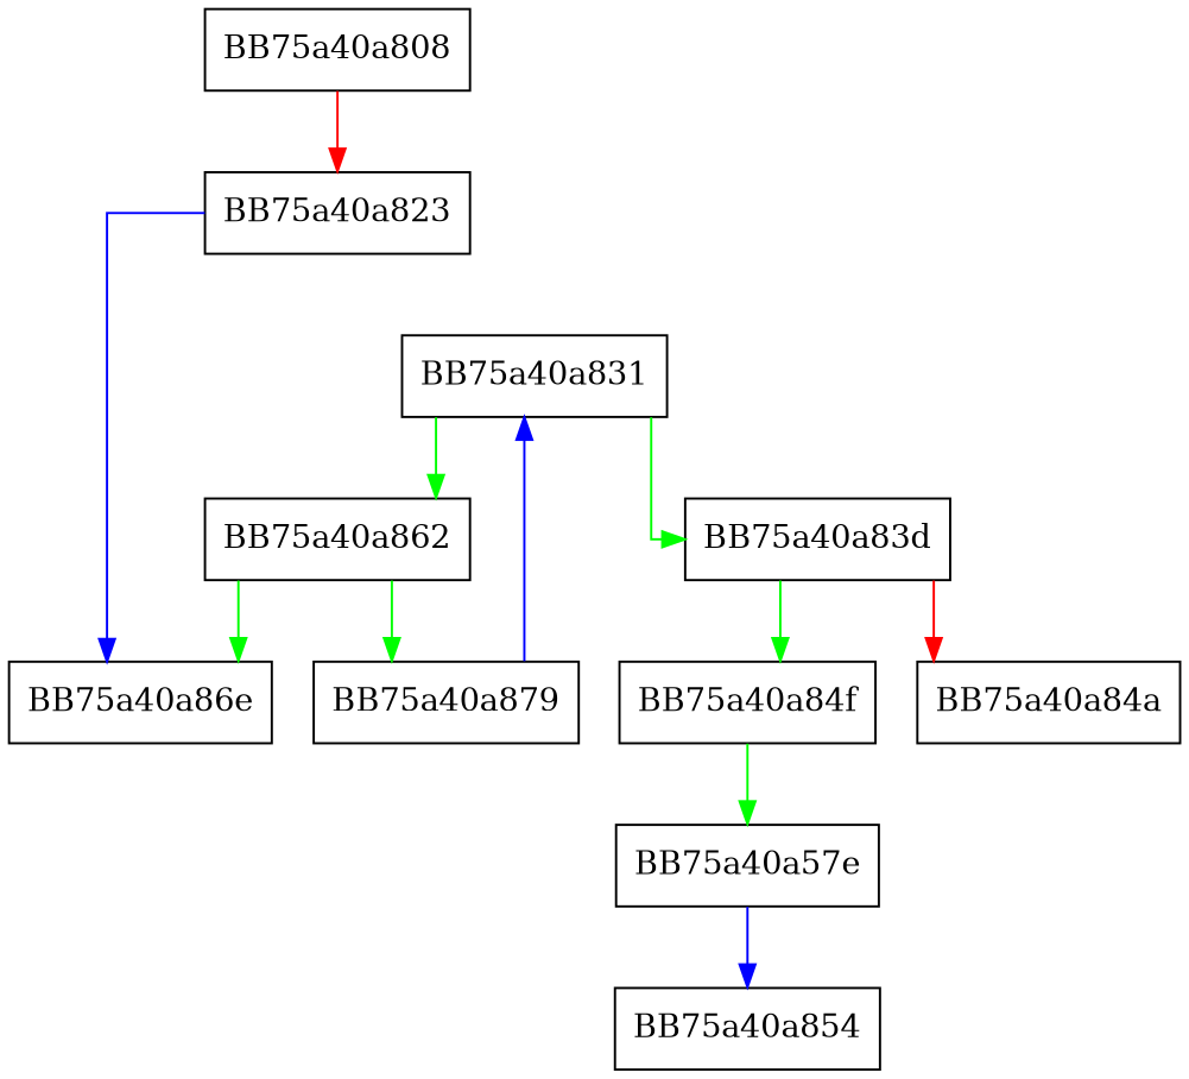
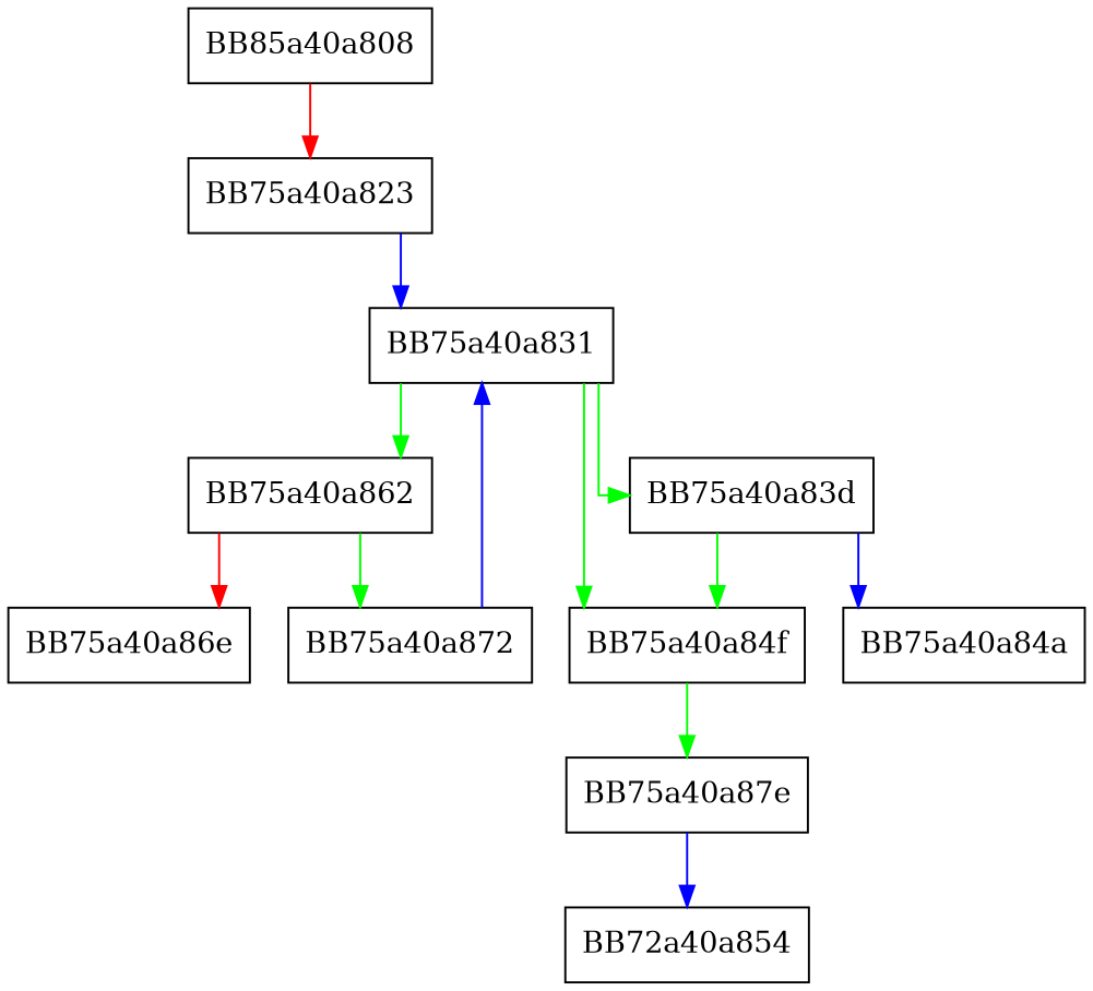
  digraph {
    splines=ortho
    node [shape=box]
    edge [color=green]
-   BB75a40a808
+   BB75a40a808 [label=BB85a40a808]
    BB75a40a823
    BB75a40a862
-   BB75a40a872 [label=BB75a40a879]
+   BB75a40a872
    BB75a40a86e
    BB75a40a831
    BB75a40a84f
    BB75a40a83d
-   BB75a40a87e [label=BB75a40a57e]
+   BB75a40a87e
    BB75a40a84a
-   BB75a40a854
+   BB75a40a854 [label=BB72a40a854]
    BB75a40a808 -> BB75a40a823 [color=red]
-   BB75a40a823 -> BB75a40a86e [color=blue]
+   BB75a40a823 -> BB75a40a831 [color=blue]
    BB75a40a862 -> BB75a40a872
-   BB75a40a862 -> BB75a40a86e
+   BB75a40a862 -> BB75a40a86e [color=red]
    BB75a40a872 -> BB75a40a831 [color=blue]
    BB75a40a831 -> BB75a40a862
+   BB75a40a831 -> BB75a40a84f
    BB75a40a831 -> BB75a40a83d
    BB75a40a84f -> BB75a40a87e
    BB75a40a83d -> BB75a40a84f
-   BB75a40a83d -> BB75a40a84a [color=red]
+   BB75a40a83d -> BB75a40a84a [color=blue]
    BB75a40a87e -> BB75a40a854 [color=blue]
  }
